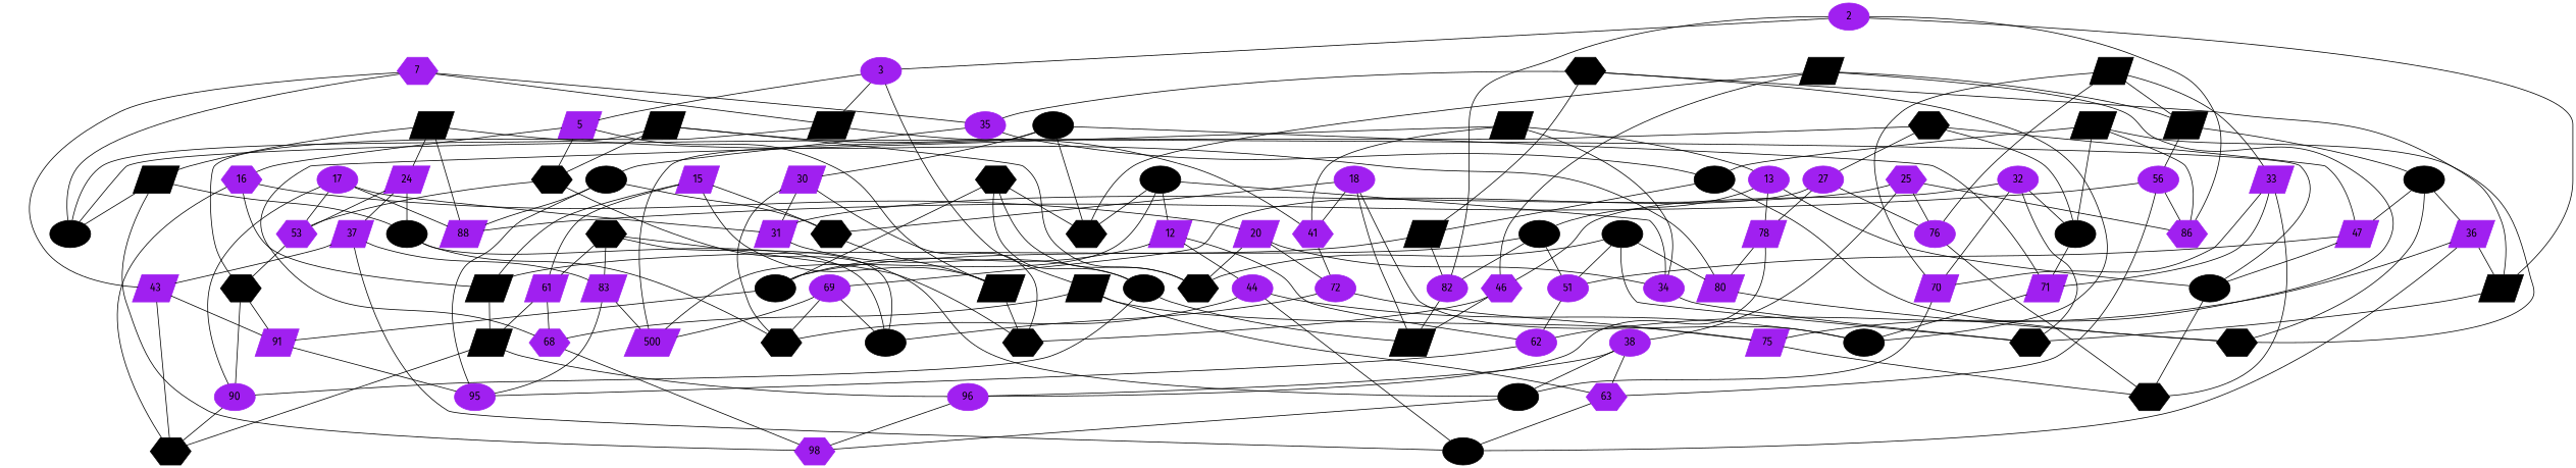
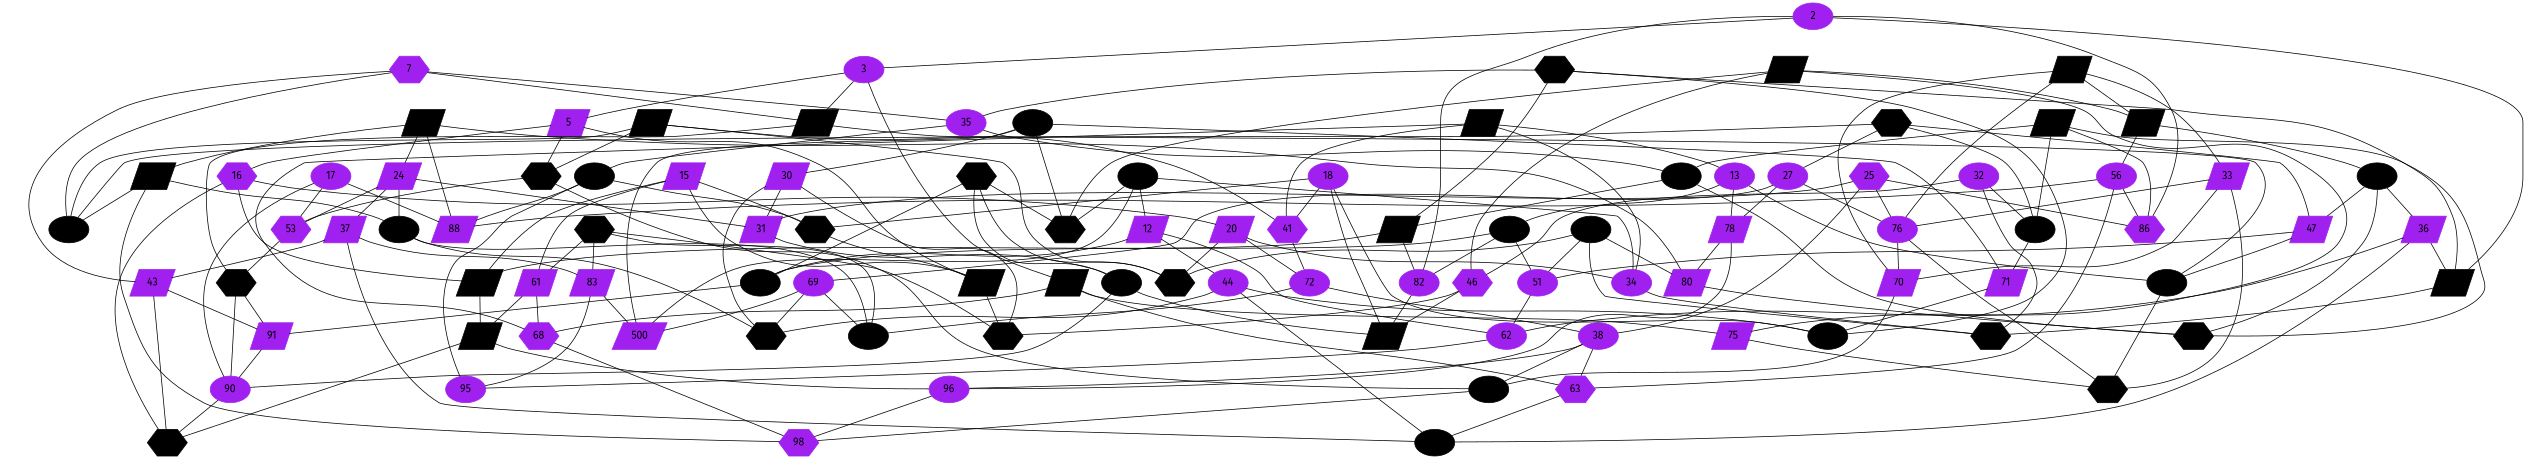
  graph {
    fontname="Fira Sans"
    node [color=purple fontname="Fira Sans" shape=ellipse style=filled]
    edge [fontname="Fira Sans"]
    1 [color=black]
    12 [shape=parallelogram]
    34
    93 [color=black shape=hexagon]
    n5 [label=500 shape=parallelogram]
    40 [color=black]
    44
    62
    67 [color=black shape=hexagon]
    2
    3
    52 [color=black shape=parallelogram]
    82
    86 [shape=hexagon]
    5 [shape=parallelogram]
    14 [color=black shape=parallelogram]
    49 [color=black shape=parallelogram]
    85 [color=black shape=parallelogram]
    48 [color=black shape=hexagon]
    16 [shape=hexagon]
    64 [color=black shape=parallelogram]
    68 [shape=hexagon]
    75 [shape=parallelogram]
    63 [shape=hexagon]
    60 [color=black]
    73 [color=black shape=hexagon]
    4 [color=black shape=parallelogram]
    41 [shape=hexagon]
    58 [color=black shape=hexagon]
    97 [color=black]
    72
    53 [shape=hexagon]
    92 [color=black]
    66 [color=black shape=parallelogram]
    20 [shape=parallelogram]
    94 [color=black shape=hexagon]
    99 [color=black shape=hexagon]
    6 [color=black]
    51
    80 [shape=parallelogram]
    101 [color=black shape=hexagon]
    7 [shape=hexagon]
    35
    43 [shape=parallelogram]
    54 [color=black]
    42 [color=black]
    91 [shape=parallelogram]
    8 [color=black shape=parallelogram]
    13
    39 [color=black]
    78 [shape=parallelogram]
    98 [shape=hexagon]
    9 [color=black shape=parallelogram]
    23 [color=black shape=parallelogram]
    33 [shape=parallelogram]
    70 [shape=parallelogram]
    76
    26 [color=black]
    56
    71 [shape=parallelogram]
    81 [color=black shape=hexagon]
    10 [color=black shape=parallelogram]
    46 [shape=hexagon]
    11 [color=black]
    30 [shape=parallelogram]
    31 [shape=parallelogram]
    79 [color=black shape=hexagon]
    89 [color=black]
    84 [color=black]
    95
    96
    15 [shape=parallelogram]
    50 [color=black shape=hexagon]
    61 [shape=parallelogram]
    74 [color=black shape=parallelogram]
    17
    88 [shape=parallelogram]
    90
    65 [color=black]
    18
    19 [color=black shape=parallelogram]
    24 [shape=parallelogram]
    59 [color=black shape=parallelogram]
    37 [shape=parallelogram]
    77 [color=black]
    87 [color=black]
    21 [color=black shape=hexagon]
    55 [color=black shape=parallelogram]
    22 [color=black shape=hexagon]
    27
    47 [shape=parallelogram]
    57 [color=black]
    69
    36 [shape=parallelogram]
    83 [shape=parallelogram]
    25 [shape=hexagon]
    38
    28 [color=black shape=hexagon]
    29 [color=black shape=parallelogram]
    32
    45 [color=black shape=hexagon]
    1 -- 12
    1 -- 34
    1 -- 93
    1 -- n5
    12 -- 40
    12 -- 44
    12 -- 62
    34 -- 67
    40 -- 91
    44 -- 79
    44 -- 89
    44 -- 84
    62 -- 95
    2 -- 3
    2 -- 52
    2 -- 82
    2 -- 86
    3 -- 5
    3 -- 14
    3 -- 49
    52 -- 67
    82 -- 85
    5 -- 48
    5 -- 16
    5 -- 64
    14 -- 68
    14 -- 75
    14 -- 63
    49 -- 60
    49 -- 73
    48 -- 53
    48 -- 92
    16 -- 66
    16 -- 20
    16 -- 94
    64 -- 99
    68 -- 98
    75 -- 81
    63 -- 84
    60 -- 81
    73 -- 91
    73 -- 90
    4 -- 48
    4 -- 41
    4 -- 58
    4 -- 97
    41 -- 72
-   72 -- 75
+   72 -- 38
    72 -- 87
    53 -- 73
    92 -- 98
    66 -- 74
    20 -- 34
    20 -- 58
    20 -- 72
    6 -- 67
    6 -- 58
    6 -- 51
    6 -- 80
    51 -- 62
    80 -- 101
    7 -- 49
    7 -- 97
    7 -- 35
    7 -- 43
    35 -- 54
    35 -- 42
    43 -- 94
    43 -- 91
    54 -- 101
    54 -- 55
    42 -- 95
    42 -- 50
    42 -- 88
-   91 -- 95
+   91 -- 90
    8 -- 34
    8 -- 68
    8 -- 41
    8 -- 13
    13 -- 60
    13 -- 39
    13 -- 78
    39 -- 40
    39 -- 82
    39 -- 51
    78 -- 80
    78 -- 96
    9 -- 23
    9 -- 33
    9 -- 70
    9 -- 76
    23 -- 26
    23 -- 56
    33 -- 70
-   33 -- 71
+   33 -- 76
    33 -- 81
    70 -- 92
    76 -- 81
    26 -- 101
    26 -- 47
    26 -- 36
    56 -- 86
    56 -- 63
    56 -- 88
    71 -- 89
    10 -- 93
    10 -- 75
    10 -- 23
    10 -- 46
    46 -- 85
    46 -- 99
    11 -- 93
    11 -- n5
    11 -- 71
    11 -- 30
    30 -- 99
    30 -- 31
    30 -- 79
    31 -- 65
    96 -- 98
    15 -- 64
    15 -- 66
    15 -- 50
    15 -- 61
    50 -- 64
    61 -- 68
    61 -- 74
    74 -- 94
    74 -- 96
    17 -- 53
-   17 -- 31
+   24 -- 31
    17 -- 88
    17 -- 90
    90 -- 94
    65 -- 85
    65 -- 90
    18 -- 85
    18 -- 41
    18 -- 89
    18 -- 50
    19 -- 80
    19 -- 88
    19 -- 24
    19 -- 59
    24 -- 53
    24 -- 37
    24 -- 77
    59 -- 97
    59 -- 98
    59 -- 77
    37 -- 43
    37 -- 84
    37 -- 83
    77 -- 79
    77 -- 87
    21 -- 52
    21 -- 35
    21 -- 89
    21 -- 55
    55 -- 82
    55 -- 66
    22 -- 97
    22 -- 27
    22 -- 47
    22 -- 57
    27 -- 78
    27 -- 76
    27 -- 69
    47 -- 60
    47 -- 51
    57 -- 71
    69 -- n5
    69 -- 79
    69 -- 87
    36 -- 62
    36 -- 52
    36 -- 84
    83 -- n5
    83 -- 95
    25 -- 86
    25 -- 76
    25 -- 31
    25 -- 38
    38 -- 63
    38 -- 92
    38 -- 96
    28 -- 93
    28 -- 40
    28 -- 58
    28 -- 65
    29 -- 86
    29 -- 101
    29 -- 54
    29 -- 57
    32 -- 67
-   32 -- 70
+   76 -- 70
    32 -- 46
    32 -- 57
    45 -- 99
    45 -- 61
    45 -- 87
    45 -- 83
  }
